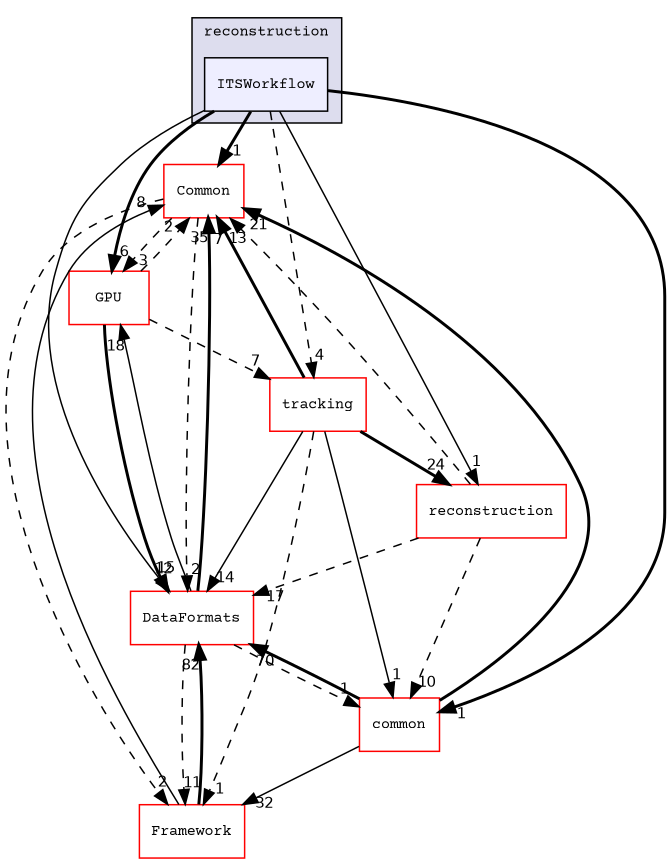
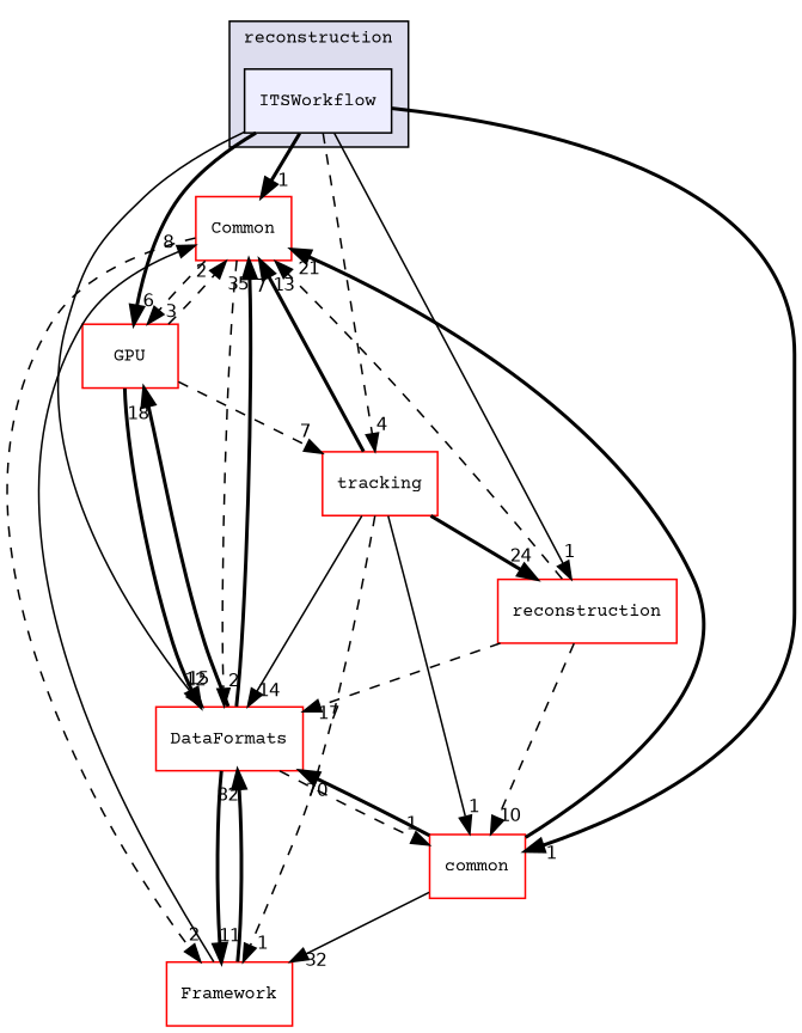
  digraph {
    compound=true
    fontname="Courier Prime"
    node [fontname="Courier Prime" fontsize=10 shape=box color=red]
    edge [fontname="Courier Prime" headlabel=1 labeldistance=1.5 labelfontname=Helvetica labelfontsize=10 style=dashed]
    n1 [fillcolor="#eeeeff" label=ITSWorkflow pencolor=black style=filled color=""]
    n2 [label=Common]
    n3 [label=common]
    n4 [label=reconstruction]
    n5 [label=tracking]
    n6 [label=GPU]
    n7 [label=DataFormats]
    n8 [label=Framework]
    subgraph cluster_1 {
      bgcolor="#ddddee"
      fontsize=10
      label=reconstruction
      pencolor=black
      n1
    }
    n1 -> n2 [style=bold]
    n1 -> n3 [style=bold]
    n1 -> n4 [style=solid]
    n1 -> n5 [headlabel=4]
    n1 -> n6 [headlabel=6 style=bold]
    n1 -> n7 [headlabel=12 style=solid]
    n2 -> n6 [headlabel=3]
    n2 -> n7 [headlabel=2]
    n2 -> n8 [headlabel=2]
    n3 -> n2 [headlabel=21 style=bold]
    n3 -> n7 [headlabel=70 style=bold]
    n3 -> n8 [headlabel=32 style=solid]
    n4 -> n2 [headlabel=13]
    n4 -> n3 [headlabel=10]
    n4 -> n7 [headlabel=17]
    n5 -> n2 [headlabel=7 style=bold]
    n5 -> n3 [style=solid]
    n5 -> n4 [headlabel=24 style=bold]
    n5 -> n7 [headlabel=14 style=solid]
    n5 -> n8
    n6 -> n2 [headlabel=2]
    n6 -> n5 [headlabel=7]
    n6 -> n7 [headlabel=15 style=bold]
    n7 -> n2 [headlabel=35 style=bold]
    n7 -> n3
-   n7 -> n6 [headlabel=18 style=solid]
-   n7 -> n8 [headlabel=11]
+   n7 -> n6 [headlabel=18 style=bold]
+   n7 -> n8 [headlabel=11 style=bold]
    n8 -> n2 [headlabel=8 style=solid]
    n8 -> n7 [headlabel=82 style=bold]
  }
